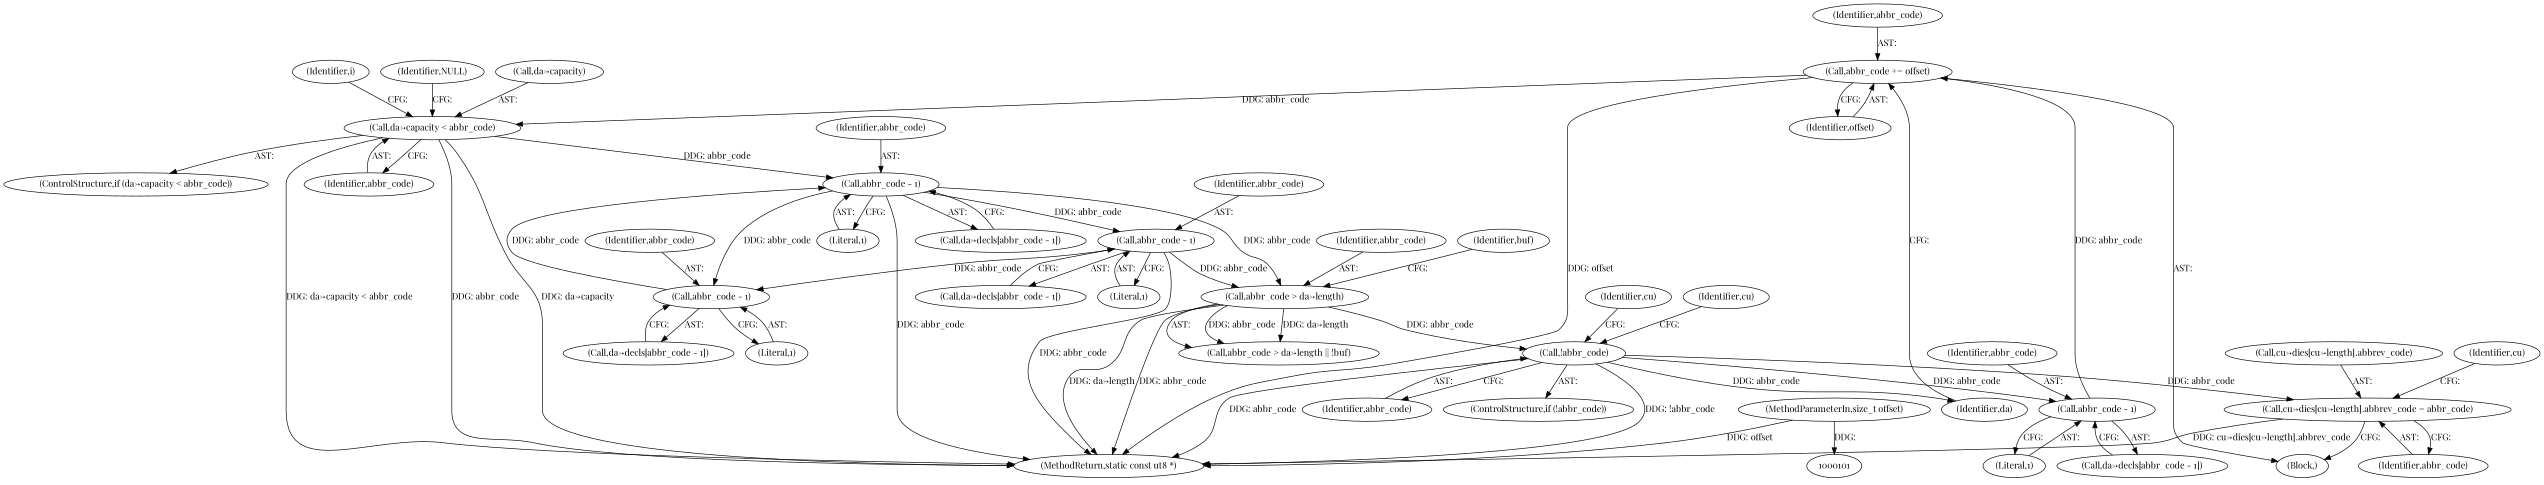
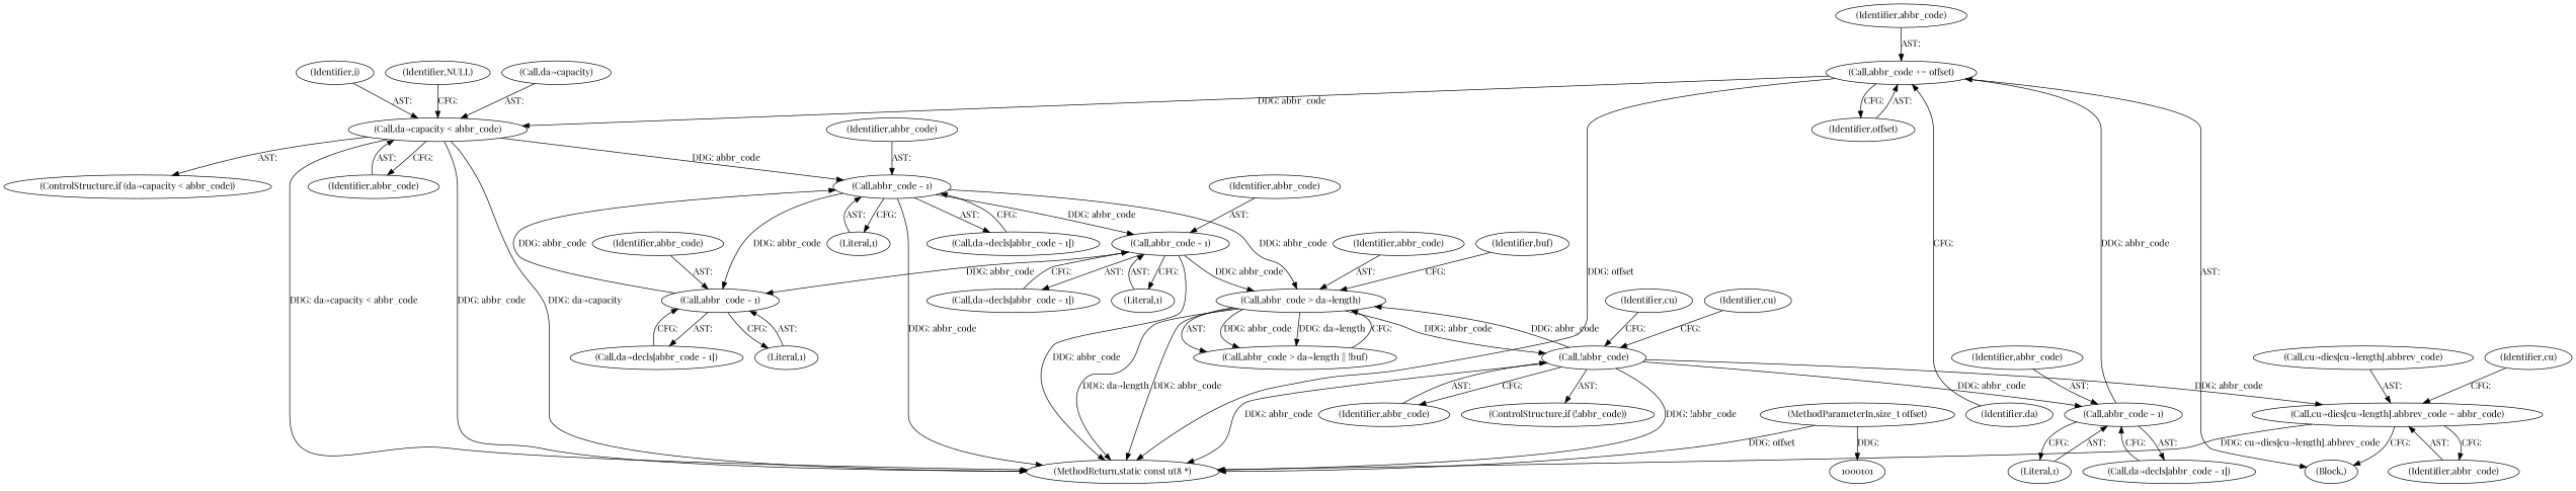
  digraph {
    fontname="Playfair Display"
    node [fontname="Playfair Display"]
    edge [fontname="Playfair Display"]
    n1 [label="(Call,cu->dies[cu->length].abbrev_code = abbr_code)"]
    n2 [label="(Block,)"]
    n3 [label="(MethodReturn,static const ut8 *)"]
    n4 [label="(Identifier,abbr_code)"]
    n5 [label="(Call,!abbr_code)"]
    n6 [label="(Call,abbr_code > da->length)"]
    n7 [label="(Call,abbr_code - 1)"]
    n8 [label="(Identifier,abbr_code)"]
    n9 [label="(ControlStructure,if (!abbr_code))"]
    n10 [label="(Call,abbr_code > da->length || !buf)"]
    n11 [label="(Call,abbr_code += offset)"]
    n12 [label="(Literal,1)"]
    n13 [label="(Call,da->decls[abbr_code - 1])"]
    n14 [label="(Call,abbr_code - 1)"]
    n15 [label="(Call,abbr_code - 1)"]
    n16 [label="(Call,da->decls[abbr_code - 1])"]
    n17 [label="(Literal,1)"]
    n18 [label="(Call,abbr_code - 1)"]
    n19 [label="(Call,da->decls[abbr_code - 1])"]
    n20 [label="(Literal,1)"]
    n21 [label="(Call,da->decls[abbr_code - 1])"]
    n22 [label="(Literal,1)"]
    n23 [label="(Call,da->capacity < abbr_code)"]
    n24 [label="(Identifier,abbr_code)"]
    n25 [label="(ControlStructure,if (da->capacity < abbr_code))"]
    n26 [label="(Identifier,offset)"]
    n27 [label="(MethodParameterIn,size_t offset)"]
    1000101
    n29 [label="(Call,cu->dies[cu->length].abbrev_code)"]
    n30 [label="(Identifier,da)"]
    n31 [label="(Identifier,cu)"]
    n32 [label="(Identifier,abbr_code)"]
    n33 [label="(Identifier,abbr_code)"]
    n34 [label="(Identifier,cu)"]
    n35 [label="(Identifier,NULL)"]
    n36 [label="(Identifier,abbr_code)"]
    n37 [label="(Call,da->capacity)"]
    n38 [label="(Identifier,abbr_code)"]
    n39 [label="(Identifier,abbr_code)"]
    n40 [label="(Identifier,abbr_code)"]
    n41 [label="(Identifier,i)"]
    n42 [label="(Identifier,buf)"]
    n43 [label="(Identifier,cu)"]
    n1 -> n2 [label="CFG: "]
    n1 -> n3 [label="DDG: cu->dies[cu->length].abbrev_code"]
    n1 -> n4 [label="CFG: "]
    n4 -> n1 [label="AST: "]
    n5 -> n1 [label="DDG: abbr_code"]
    n5 -> n3 [label="DDG: abbr_code"]
    n5 -> n3 [label="DDG: !abbr_code"]
-   n5 -> n30 [label="DDG: abbr_code"]
+   n5 -> n6 [label="DDG: abbr_code"]
    n5 -> n7 [label="DDG: abbr_code"]
    n5 -> n8 [label="CFG: "]
    n5 -> n9 [label="AST: "]
    n6 -> n3 [label="DDG: da->length"]
    n6 -> n3 [label="DDG: abbr_code"]
    n6 -> n5 [label="DDG: abbr_code"]
    n6 -> n10 [label="AST: "]
    n6 -> n10 [label="DDG: abbr_code"]
    n6 -> n10 [label="DDG: da->length"]
    n7 -> n11 [label="DDG: abbr_code"]
    n7 -> n12 [label="CFG: "]
    n7 -> n13 [label="AST: "]
    n8 -> n5 [label="AST: "]
+   n10 -> n6 [label="CFG: "]
    n11 -> n2 [label="AST: "]
    n11 -> n3 [label="DDG: offset"]
    n11 -> n23 [label="DDG: abbr_code"]
    n11 -> n26 [label="CFG: "]
    n12 -> n7 [label="AST: "]
    n13 -> n7 [label="CFG: "]
    n14 -> n3 [label="DDG: abbr_code"]
    n14 -> n6 [label="DDG: abbr_code"]
    n14 -> n15 [label="DDG: abbr_code"]
    n14 -> n16 [label="AST: "]
    n14 -> n17 [label="CFG: "]
    n15 -> n18 [label="DDG: abbr_code"]
    n15 -> n19 [label="AST: "]
    n15 -> n20 [label="CFG: "]
    n16 -> n14 [label="CFG: "]
    n17 -> n14 [label="AST: "]
    n18 -> n3 [label="DDG: abbr_code"]
    n18 -> n6 [label="DDG: abbr_code"]
    n18 -> n14 [label="DDG: abbr_code"]
    n18 -> n15 [label="DDG: abbr_code"]
    n18 -> n21 [label="AST: "]
    n18 -> n22 [label="CFG: "]
    n19 -> n15 [label="CFG: "]
    n20 -> n15 [label="AST: "]
    n21 -> n18 [label="CFG: "]
    n22 -> n18 [label="AST: "]
    n23 -> n3 [label="DDG: da->capacity < abbr_code"]
    n23 -> n3 [label="DDG: abbr_code"]
    n23 -> n3 [label="DDG: da->capacity"]
    n23 -> n18 [label="DDG: abbr_code"]
    n23 -> n24 [label="CFG: "]
    n23 -> n25 [label="AST: "]
    n24 -> n23 [label="AST: "]
    n26 -> n11 [label="AST: "]
    n27 -> n3 [label="DDG: offset"]
    n27 -> 1000101 [label="DDG: "]
    n29 -> n1 [label="AST: "]
    n30 -> n11 [label="CFG: "]
    n31 -> n1 [label="CFG: "]
    n32 -> n18 [label="AST: "]
    n33 -> n7 [label="AST: "]
    n34 -> n5 [label="CFG: "]
    n35 -> n23 [label="CFG: "]
    n36 -> n14 [label="AST: "]
    n37 -> n23 [label="AST: "]
    n38 -> n11 [label="AST: "]
    n39 -> n15 [label="AST: "]
    n40 -> n6 [label="AST: "]
-   n41 -> n23 [label="CFG: "]
+   n41 -> n23 [label="AST: "]
    n42 -> n6 [label="CFG: "]
    n43 -> n5 [label="CFG: "]
  }
